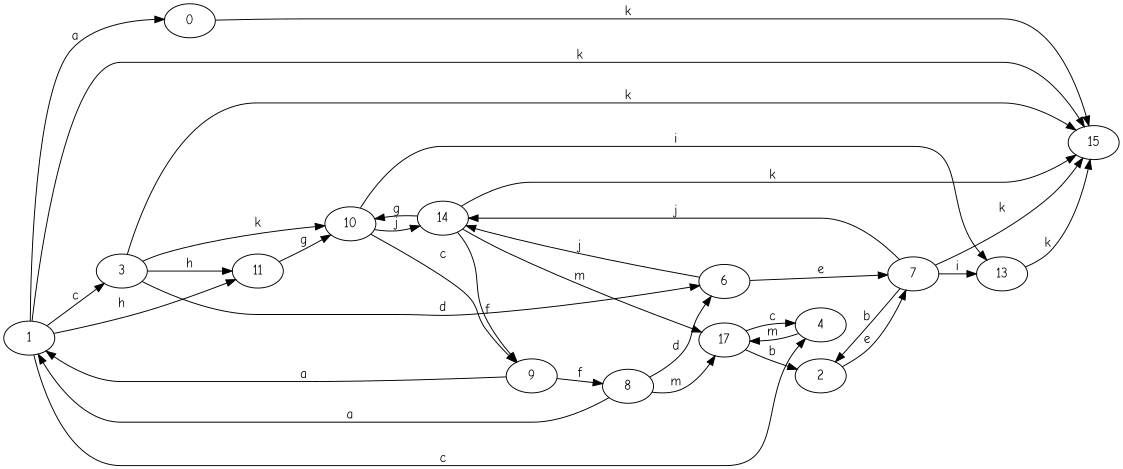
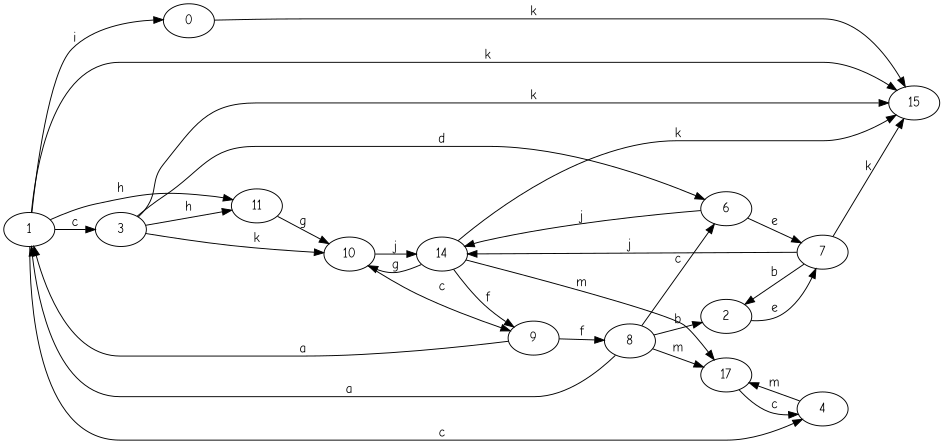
  strict digraph {
    fontname="Comic Neue"
    rankdir=LR
    node [fontname="Comic Neue"]
    edge [fontname="Comic Neue"]
    0
    15
    1
    3
    4
    11
    6
    10
    17
    2
    7
    14
-   13
    9
    8
    0 -> 15 [label=k]
-   1 -> 0 [label=a]
+   1 -> 0 [label=i]
    1 -> 15 [label=k]
    1 -> 3 [label=c]
    1 -> 4 [label=c]
    1 -> 11 [label=h]
    3 -> 15 [label=k]
    3 -> 11 [label=h]
    3 -> 6 [label=d]
    3 -> 10 [label=k]
    4 -> 17 [label=m]
    11 -> 10 [label=g]
    6 -> 7 [label=e]
    6 -> 14 [label=j]
    10 -> 14 [label=j]
-   10 -> 13 [label=i]
    10 -> 9 [label=c]
    17 -> 4 [label=c]
    2 -> 7 [label=e]
    7 -> 15 [label=k]
    7 -> 2 [label=b]
    7 -> 14 [label=j]
-   7 -> 13 [label=i]
    14 -> 15 [label=k]
    14 -> 10 [label=g]
    14 -> 17 [label=m]
    14 -> 9 [label=f]
-   13 -> 15 [label=k]
    9 -> 1 [label=a]
    9 -> 8 [label=f]
    8 -> 1 [label=a]
-   8 -> 6 [label=d]
+   8 -> 6 [label=c]
    8 -> 17 [label=m]
-   17 -> 2 [label=b]
+   8 -> 2 [label=b]
  }
